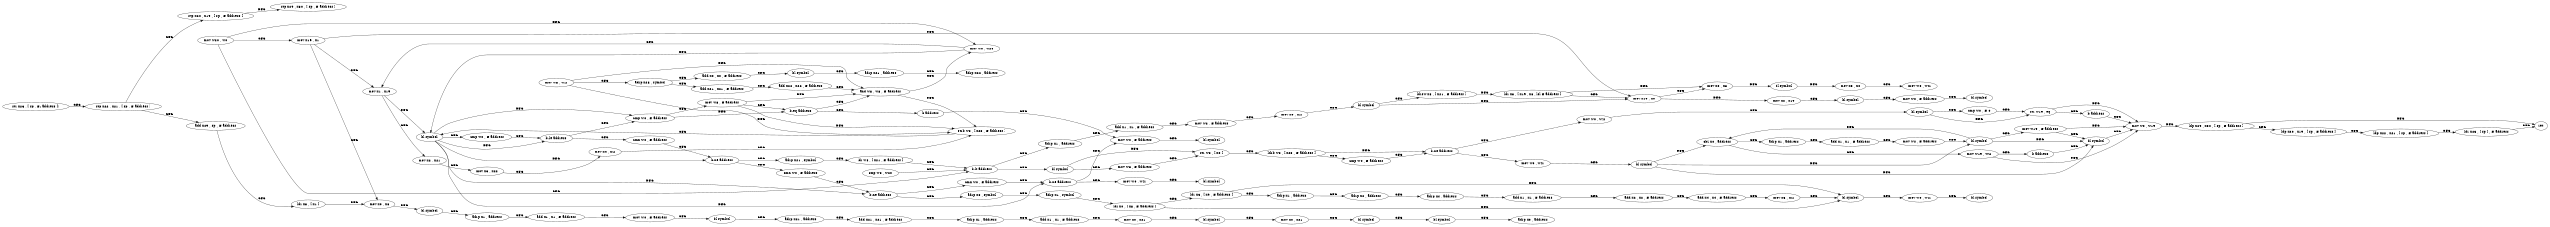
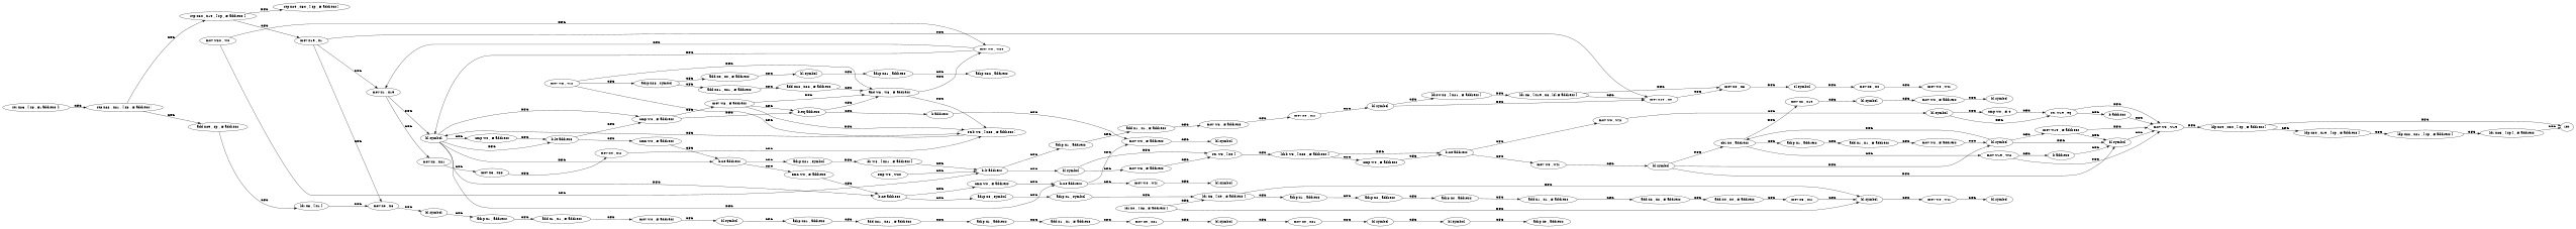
  digraph {
    rankdir=LR
    n1 [label="str x23 , [ sp , #- address ]!"]
    n2 [label="stp x22 , x21 , [ sp , # address ]"]
    n3 [label="stp x20 , x19 , [ sp , # address ]"]
    n4 [label="add x29 , sp , # address"]
    n5 [label="stp x29 , x30 , [ sp , # address ]"]
    n6 [label="ldr x8 , [ x1 ]"]
    n7 [label="mov x0 , x8"]
    n8 [label="mov w20 , w0"]
    n9 [label="mov x19 , x1"]
    n10 [label="b.lt address"]
    n11 [label="mov w0 , w20"]
    n12 [label="bl symbol"]
    n13 [label="mov x1 , x19"]
    n14 [label="mov x19 , x0"]
    n15 [label="adrp x1 , address"]
    n16 [label="bl symbol"]
    n17 [label="bl symbol"]
    n18 [label="mov x2 , x21"]
    n19 [label="ldr x8 , [ x19 , x8 , lsl # address ]"]
    n20 [label="mov x0 , x8"]
    n21 [label="adrp x1 , address"]
    n22 [label="add x1 , x1 , # address"]
    n23 [label="mov w0 , # address"]
    n24 [label="bl symbol"]
    n25 [label="adrp x21 , address"]
    n26 [label="add x21 , x21 , # address"]
    n27 [label="adrp x1 , address"]
    n28 [label="add x1 , x1 , # address"]
    n29 [label="mov x0 , x21"]
    n30 [label="bl symbol"]
    n31 [label="mov x0 , x21"]
    n32 [label="bl symbol"]
    n33 [label="bl symbol"]
    n34 [label="adrp x0 , address"]
    n35 [label="add x0 , x0 , # address"]
    n36 [label="bl symbol"]
    n37 [label="adrp x21 , address"]
    n38 [label="adrp x22 , address"]
    n39 [label="mov w8 , wzr"]
    n40 [label="adrp x23 , symbol"]
    n41 [label="and w8 , w8 , # address"]
    n42 [label="strb w8 , [ x23 , # address ]"]
    n43 [label="add x21 , x21 , # address"]
    n44 [label="add x22 , x22 , # address"]
    n45 [label="cmn w0 , # address"]
    n46 [label="b.ne address"]
    n47 [label="cmn w0 , # address"]
    n48 [label="adrp x21 , symbol"]
    n49 [label="b.ne address"]
    n50 [label="ldr w8 , [ x21 , # address ]"]
    n51 [label="cmn w0 , # address"]
    n52 [label="adrp x8 , symbol"]
    n53 [label="cmp w0 , # address"]
    n54 [label="mov w8 , # address"]
    n55 [label="b.eq address"]
    n56 [label="b address"]
    n57 [label="mov w0 , # address"]
    n58 [label="bl symbol"]
    n59 [label="b.ne address"]
    n60 [label="adrp x1 , symbol"]
    n61 [label="mov w0 , wzr"]
    n62 [label="ldr x0 , [ x8 , # address ]"]
    n63 [label="cmp w8 , w20"]
    n64 [label="add x1 , x1 , # address"]
    n65 [label="mov w8 , # address"]
    n66 [label="str w8 , [ x0 ]"]
    n67 [label="mov w2 , # address"]
    n68 [label="ldrb w8 , [ x23 , # address ]"]
    n69 [label="cmp w0 , # address"]
    n70 [label="b.le address"]
    n71 [label="mov x3 , x22"]
    n72 [label="mov x4 , xzr"]
    n73 [label="bl symbol"]
    n74 [label="ldr x3 , [ x9 , # address ]"]
    n75 [label="bl symbol"]
    n76 [label="adrp x1 , address"]
    n77 [label="mov w0 , wzr"]
    n78 [label="adrp x2 , address"]
    n79 [label="adrp x4 , address"]
    n80 [label="add x1 , x1 , # address"]
    n81 [label="add x2 , x2 , # address"]
    n82 [label="add x4 , x4 , # address"]
    n83 [label="mov x5 , xzr"]
    n84 [label="bl symbol"]
    n85 [label="mov x0 , xzr"]
    n86 [label="bl symbol"]
    n87 [label="ldrsw x8 , [ x21 , # address ]"]
    n88 [label="mov x2 , x19"]
    n89 [label="bl symbol"]
    n90 [label="bl symbol"]
    n91 [label="mov x3 , x0"]
    n92 [label="mov w0 , wzr"]
    n93 [label="mov w0 , # address"]
    n94 [label="bl symbol"]
    n95 [label="cmp w4 , # address"]
    n96 [label="b.ne address"]
    n97 [label="mov w0 , wzr"]
    n98 [label="mov w0 , wzr"]
    n99 [label="bl symbol"]
    n100 [label="bl symbol"]
    n101 [label="cbz x0 , address"]
    n102 [label="bl symbol"]
    n103 [label="bl symbol"]
    n104 [label="cmp w0 , # 0"]
    n105 [label="str w19 , eq"]
    n106 [label="adrp x1 , address"]
    n107 [label="mov w19 , wzr"]
    n108 [label="mov w19 , # address"]
    n109 [label="mov w0 , w19"]
    n110 [label="add x1 , x1 , # address"]
    n111 [label="b address"]
    n112 [label="mov w2 , # address"]
    n113 [label="ldp x29 , x30 , [ sp , # address ]"]
    n114 [label="b address"]
    n115 [label=ret]
    n116 [label="ldp x20 , x19 , [ sp , # address ]"]
    n117 [label="ldp x22 , x21 , [ sp , # address ]"]
    n118 [label="ldr x23 , [ sp ] , # address"]
    n1 -> n2 [label=CFG]
    n2 -> n3 [label=CFG]
    n2 -> n4 [label=CFG]
    n3 -> n5 [label=DFG]
    n4 -> n6 [label=CFG]
    n6 -> n7 [label=DFG]
    n7 -> n12 [label=DFG]
-   n8 -> n9 [label=CFG]
+   n3 -> n9 [label=CFG]
    n8 -> n10 [label=CFG]
    n8 -> n11 [label=DFG]
    n9 -> n7 [label=CFG]
    n9 -> n13 [label=DFG]
    n9 -> n14 [label=DFG]
    n10 -> n15 [label=CFG]
    n10 -> n16 [label=CFG]
    n11 -> n13 [label=CFG]
    n11 -> n17 [label=DFG]
    n12 -> n21 [label=CFG]
    n13 -> n17 [label=DFG]
    n13 -> n18 [label=CFG]
    n14 -> n20 [label=CFG]
-   n14 -> n88 [label=DFG]
+   n101 -> n88 [label=DFG]
    n15 -> n64 [label=CFG]
    n16 -> n65 [label=CFG]
    n16 -> n66 [label=DFG]
    n17 -> n46 [label=DFG]
    n17 -> n49 [label=DFG]
    n17 -> n53 [label=DFG]
    n17 -> n59 [label=DFG]
    n17 -> n69 [label=CFG]
    n17 -> n70 [label=DFG]
    n18 -> n71 [label=CFG]
    n19 -> n14 [label=CFG]
    n19 -> n20 [label=DFG]
    n20 -> n89 [label=DFG]
    n21 -> n22 [label=CFG]
    n22 -> n23 [label=CFG]
    n23 -> n24 [label=CFG]
    n24 -> n25 [label=CFG]
    n25 -> n26 [label=CFG]
    n26 -> n27 [label=CFG]
    n27 -> n28 [label=CFG]
    n28 -> n29 [label=CFG]
    n29 -> n30 [label=CFG]
    n30 -> n31 [label=CFG]
    n31 -> n32 [label=CFG]
    n32 -> n33 [label=CFG]
    n33 -> n34 [label=CFG]
    n35 -> n36 [label=CFG]
    n36 -> n37 [label=CFG]
    n37 -> n38 [label=CFG]
    n39 -> n40 [label=CFG]
    n39 -> n41 [label=DFG]
-   n39 -> n42 [label=DFG]
+   n39 -> n42 [label=CFG]
    n40 -> n35 [label=CFG]
    n40 -> n43 [label=CFG]
    n41 -> n11 [label=CFG]
    n41 -> n42 [label=DFG]
    n42 -> n17 [label=CFG]
    n43 -> n44 [label=CFG]
    n44 -> n41 [label=CFG]
    n45 -> n46 [label=CFG]
    n46 -> n47 [label=CFG]
    n46 -> n48 [label=CFG]
    n47 -> n49 [label=CFG]
-   n48 -> n50 [label=CFG]
+   n48 -> n50 [label=DFG]
    n49 -> n51 [label=CFG]
    n49 -> n52 [label=CFG]
    n50 -> n10 [label=CFG]
    n51 -> n59 [label=CFG]
    n52 -> n60 [label=CFG]
    n53 -> n54 [label=CFG]
    n53 -> n55 [label=DFG]
    n54 -> n41 [label=DFG]
    n54 -> n42 [label=DFG]
    n54 -> n55 [label=CFG]
    n55 -> n41 [label=CFG]
    n55 -> n56 [label=CFG]
    n56 -> n57 [label=CFG]
    n57 -> n58 [label=CFG]
    n59 -> n57 [label=CFG]
    n59 -> n61 [label=CFG]
-   n60 -> n62 [label=CFG]
+   n60 -> n74 [label=CFG]
    n61 -> n73 [label=CFG]
    n62 -> n74 [label=CFG]
    n62 -> n75 [label=DFG]
    n63 -> n10 [label=CFG]
    n64 -> n67 [label=CFG]
    n65 -> n66 [label=CFG]
    n66 -> n68 [label=CFG]
    n67 -> n85 [label=CFG]
    n68 -> n95 [label=CFG]
    n68 -> n96 [label=DFG]
    n69 -> n70 [label=CFG]
    n70 -> n45 [label=CFG]
    n70 -> n53 [label=CFG]
    n71 -> n72 [label=CFG]
    n72 -> n42 [label=CFG]
    n74 -> n75 [label=DFG]
    n74 -> n76 [label=CFG]
    n75 -> n77 [label=CFG]
    n76 -> n78 [label=CFG]
    n77 -> n84 [label=CFG]
    n78 -> n79 [label=CFG]
    n79 -> n80 [label=CFG]
    n80 -> n81 [label=CFG]
    n81 -> n82 [label=CFG]
    n82 -> n83 [label=CFG]
    n83 -> n75 [label=CFG]
    n85 -> n86 [label=CFG]
    n86 -> n14 [label=DFG]
    n86 -> n87 [label=CFG]
    n87 -> n19 [label=DFG]
    n88 -> n90 [label=CFG]
    n89 -> n91 [label=DFG]
    n90 -> n93 [label=CFG]
    n91 -> n92 [label=CFG]
    n93 -> n94 [label=CFG]
    n95 -> n96 [label=CFG]
    n96 -> n97 [label=CFG]
    n96 -> n98 [label=CFG]
    n97 -> n99 [label=CFG]
    n98 -> n100 [label=CFG]
    n99 -> n101 [label=DFG]
    n99 -> n102 [label=DFG]
    n99 -> n103 [label=DFG]
    n100 -> n104 [label=CFG]
    n100 -> n105 [label=DFG]
    n101 -> n106 [label=CFG]
    n101 -> n107 [label=CFG]
    n102 -> n101 [label=DFG]
    n102 -> n103 [label=DFG]
    n102 -> n108 [label=CFG]
    n103 -> n109 [label=CFG]
    n104 -> n105 [label=CFG]
    n105 -> n109 [label=DFG]
    n105 -> n114 [label=CFG]
    n106 -> n110 [label=CFG]
    n107 -> n109 [label=DFG]
    n107 -> n111 [label=CFG]
    n108 -> n103 [label=CFG]
    n108 -> n109 [label=DFG]
    n109 -> n113 [label=DFG]
    n110 -> n112 [label=CFG]
    n111 -> n103 [label=CFG]
    n112 -> n102 [label=CFG]
    n113 -> n115 [label=DFG]
    n113 -> n116 [label=CFG]
    n114 -> n109 [label=CFG]
    n116 -> n117 [label=CFG]
    n117 -> n118 [label=CFG]
    n118 -> n115 [label=DFG]
  }
